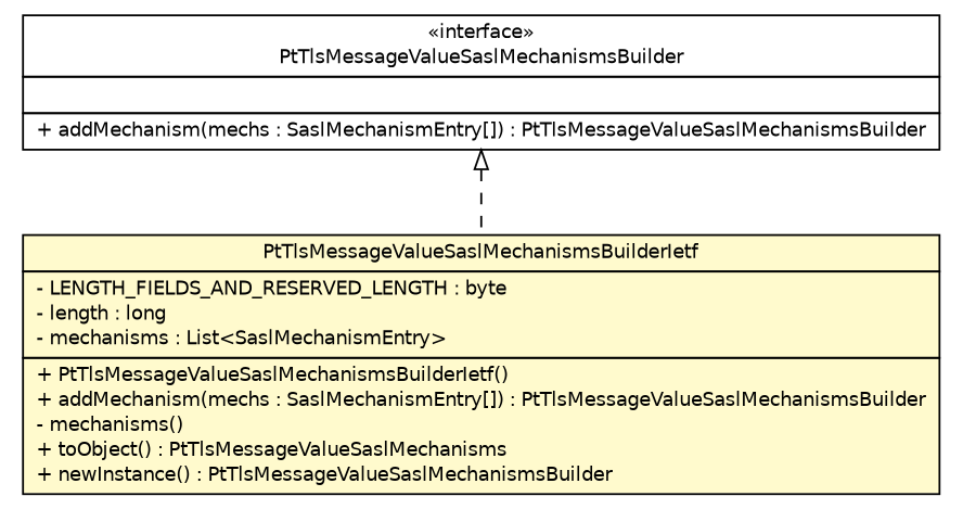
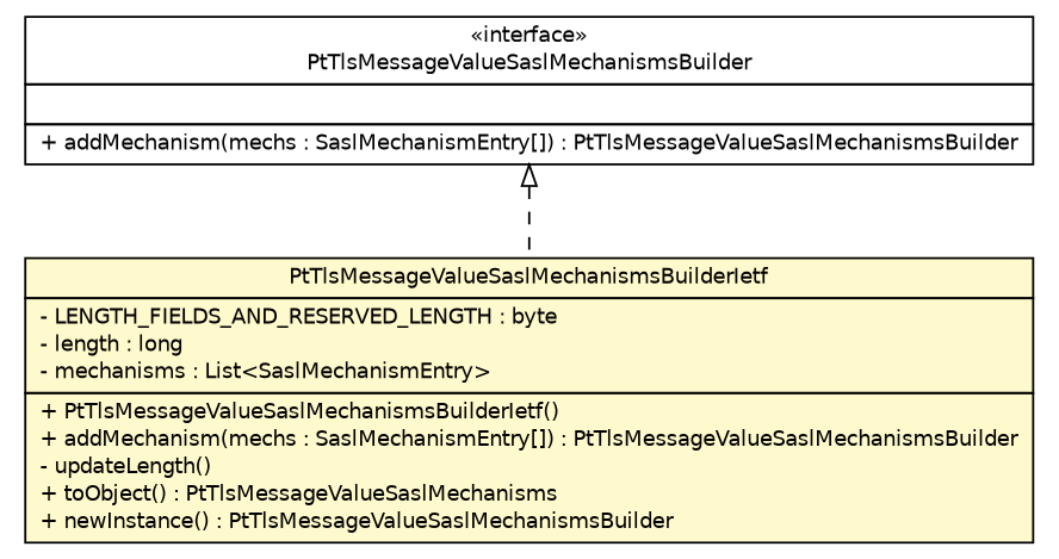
  digraph {
    nodesep=0.25
    ranksep=0.5
    node [fontcolor=black fontname=Helvetica fontsize=10.0 shape=plaintext]
-   n1 [label=<<table title="org.ietf.nea.pt.value.PtTlsMessageValueSaslMechanismsBuilderIetf" border="0" cellborder="1" cellspacing="0" cellpadding="2" port="p" bgcolor="lemonChiffon" href="./PtTlsMessageValueSaslMechanismsBuilderIetf.html"> 		<tr><td><table border="0" cellspacing="0" cellpadding="1"> <tr><td align="center" balign="center"> PtTlsMessageValueSaslMechanismsBuilderIetf </td></tr> 		</table></td></tr> 		<tr><td><table border="0" cellspacing="0" cellpadding="1"> <tr><td align="left" balign="left"> - LENGTH_FIELDS_AND_RESERVED_LENGTH : byte </td></tr> <tr><td align="left" balign="left"> - length : long </td></tr> <tr><td align="left" balign="left"> - mechanisms : List&lt;SaslMechanismEntry&gt; </td></tr> 		</table></td></tr> 		<tr><td><table border="0" cellspacing="0" cellpadding="1"> <tr><td align="left" balign="left"> + PtTlsMessageValueSaslMechanismsBuilderIetf() </td></tr> <tr><td align="left" balign="left"> + addMechanism(mechs : SaslMechanismEntry[]) : PtTlsMessageValueSaslMechanismsBuilder </td></tr> <tr><td align="left" balign="left"> - mechanisms() </td></tr> <tr><td align="left" balign="left"> + toObject() : PtTlsMessageValueSaslMechanisms </td></tr> <tr><td align="left" balign="left"> + newInstance() : PtTlsMessageValueSaslMechanismsBuilder </td></tr> 		</table></td></tr> 		</table>>]
+   n1 [label=<<table title="org.ietf.nea.pt.value.PtTlsMessageValueSaslMechanismsBuilderIetf" border="0" cellborder="1" cellspacing="0" cellpadding="2" port="p" bgcolor="lemonChiffon" href="./PtTlsMessageValueSaslMechanismsBuilderIetf.html"> 		<tr><td><table border="0" cellspacing="0" cellpadding="1"> <tr><td align="center" balign="center"> PtTlsMessageValueSaslMechanismsBuilderIetf </td></tr> 		</table></td></tr> 		<tr><td><table border="0" cellspacing="0" cellpadding="1"> <tr><td align="left" balign="left"> - LENGTH_FIELDS_AND_RESERVED_LENGTH : byte </td></tr> <tr><td align="left" balign="left"> - length : long </td></tr> <tr><td align="left" balign="left"> - mechanisms : List&lt;SaslMechanismEntry&gt; </td></tr> 		</table></td></tr> 		<tr><td><table border="0" cellspacing="0" cellpadding="1"> <tr><td align="left" balign="left"> + PtTlsMessageValueSaslMechanismsBuilderIetf() </td></tr> <tr><td align="left" balign="left"> + addMechanism(mechs : SaslMechanismEntry[]) : PtTlsMessageValueSaslMechanismsBuilder </td></tr> <tr><td align="left" balign="left"> - updateLength() </td></tr> <tr><td align="left" balign="left"> + toObject() : PtTlsMessageValueSaslMechanisms </td></tr> <tr><td align="left" balign="left"> + newInstance() : PtTlsMessageValueSaslMechanismsBuilder </td></tr> 		</table></td></tr> 		</table>>]
    n2 [label=<<table title="org.ietf.nea.pt.value.PtTlsMessageValueSaslMechanismsBuilder" border="0" cellborder="1" cellspacing="0" cellpadding="2" port="p" href="./PtTlsMessageValueSaslMechanismsBuilder.html"> 		<tr><td><table border="0" cellspacing="0" cellpadding="1"> <tr><td align="center" balign="center"> &#171;interface&#187; </td></tr> <tr><td align="center" balign="center"> PtTlsMessageValueSaslMechanismsBuilder </td></tr> 		</table></td></tr> 		<tr><td><table border="0" cellspacing="0" cellpadding="1"> <tr><td align="left" balign="left">  </td></tr> 		</table></td></tr> 		<tr><td><table border="0" cellspacing="0" cellpadding="1"> <tr><td align="left" balign="left"> + addMechanism(mechs : SaslMechanismEntry[]) : PtTlsMessageValueSaslMechanismsBuilder </td></tr> 		</table></td></tr> 		</table>>]
    n2 -> n1 [arrowtail=empty dir=back fontname=Helvetica fontsize=10 headport=p labelfontname=Helvetica labelfontsize=10 style=dashed tailport=p]
  }
